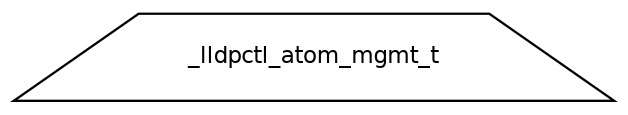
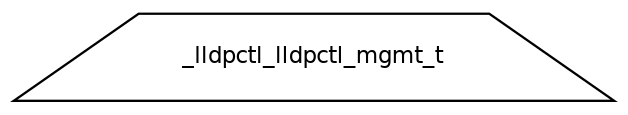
  digraph {
    rankdir=LR
-   n1 [color=black fillcolor=white fontname=Helvetica fontsize=10 height=0.2 label=_lldpctl_atom_mgmt_t shape=trapezium style=filled width=0.4]
+   n1 [color=black fillcolor=white fontname=Helvetica fontsize=10 height=0.2 label=_lldpctl_lldpctl_mgmt_t shape=trapezium style=filled width=0.4]
  }
